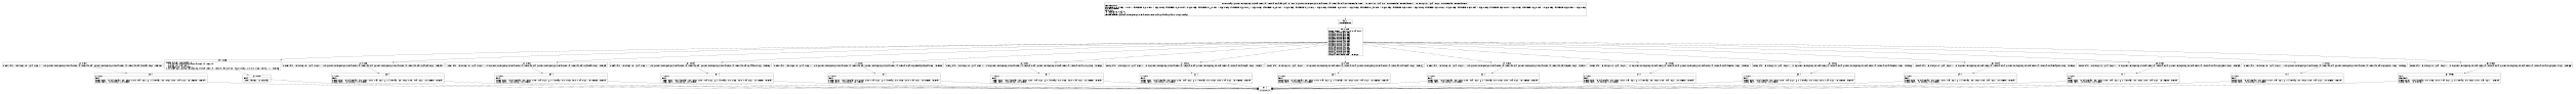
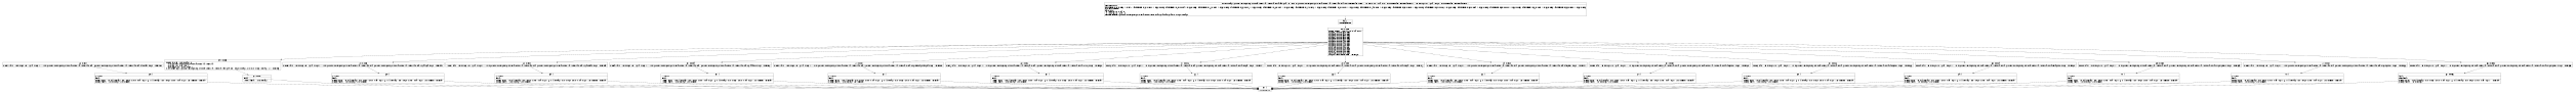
  digraph {
    fontname="DejaVu Sans Mono"
    node [fontname="DejaVu Sans Mono" shape=record]
    edge [fontname="DejaVu Sans Mono"]
    n1 [label="{36\:\ ?|MTH_ENTER_BLOCK\l}"]
    n2 [label="{38\:\ 0x0000|0x0000: SWITCH  (r2 I:?? A[D('type' int)])\l case 304: goto B:55:0x0032\l case 305: goto B:54:0x002f\l case 306: goto B:53:0x002c\l case 307: goto B:52:0x0029\l case 308: goto B:51:0x0026\l case 309: goto B:50:0x0023\l case 310: goto B:49:0x0020\l case 311: goto B:48:0x001d\l case 312: goto B:47:0x001a\l case 315: goto B:46:0x0017\l case 403: goto B:45:0x0014\l case 416: goto B:44:0x0111\l case 423: goto B:43:0x000e\l case 424: goto B:42:0x000b\l case 425: goto B:41:0x0008\l default: goto B:39:0x0003  (LINE:148)\l}"]
    n3 [label="{39\:\ 0x0003|0x0003: INVOKE  (r0 I:boolean) = \l  (r1 I:androidx.constraintlayout.core.motion.key.MotionKey)\l  (r2 I:int A[D('type' int)])\l  (r3 I:float A[D('value' float)])\l type: SUPER call: androidx.constraintlayout.core.motion.key.MotionKey.setValue(int, float):boolean A[MD:(int, float):boolean (m)] (LINE:195)\l}"]
    n4 [label="{41\:\ 0x0008|0x0008: IPUT  (r3 I:float A[D('value' float)]), (r1 I:androidx.constraintlayout.core.motion.key.MotionKeyCycle) androidx.constraintlayout.core.motion.key.MotionKeyCycle.mWavePhase float  (LINE:192)\l}"]
    n5 [label="{42\:\ 0x000b|0x000b: IPUT  (r3 I:float A[D('value' float)]), (r1 I:androidx.constraintlayout.core.motion.key.MotionKeyCycle) androidx.constraintlayout.core.motion.key.MotionKeyCycle.mWaveOffset float  (LINE:189)\l}"]
    n6 [label="{43\:\ 0x000e|0x000e: IPUT  (r3 I:float A[D('value' float)]), (r1 I:androidx.constraintlayout.core.motion.key.MotionKeyCycle) androidx.constraintlayout.core.motion.key.MotionKeyCycle.mWavePeriod float  (LINE:186)\l}"]
    n7 [label="{44\:\ 0x0011|0x0011: IPUT  (r3 I:float A[D('value' float)]), (r1 I:androidx.constraintlayout.core.motion.key.MotionKeyCycle) androidx.constraintlayout.core.motion.key.MotionKeyCycle.mTransitionPathRotate float  (LINE:183)\l}"]
    n8 [label="{45\:\ 0x0014|0x0014: IPUT  (r3 I:float A[D('value' float)]), (r1 I:androidx.constraintlayout.core.motion.key.MotionKeyCycle) androidx.constraintlayout.core.motion.key.MotionKeyCycle.mAlpha float  (LINE:150)\l}"]
    n9 [label="{47\:\ 0x001a|0x001a: IPUT  (r3 I:float A[D('value' float)]), (r1 I:androidx.constraintlayout.core.motion.key.MotionKeyCycle) androidx.constraintlayout.core.motion.key.MotionKeyCycle.mScaleY float  (LINE:177)\l}"]
    n10 [label="{48\:\ 0x001d|0x001d: IPUT  (r3 I:float A[D('value' float)]), (r1 I:androidx.constraintlayout.core.motion.key.MotionKeyCycle) androidx.constraintlayout.core.motion.key.MotionKeyCycle.mScaleX float  (LINE:174)\l}"]
    n11 [label="{49\:\ 0x0020|0x0020: IPUT  (r3 I:float A[D('value' float)]), (r1 I:androidx.constraintlayout.core.motion.key.MotionKeyCycle) androidx.constraintlayout.core.motion.key.MotionKeyCycle.mRotation float  (LINE:171)\l}"]
    n12 [label="{50\:\ 0x0023|0x0023: IPUT  (r3 I:float A[D('value' float)]), (r1 I:androidx.constraintlayout.core.motion.key.MotionKeyCycle) androidx.constraintlayout.core.motion.key.MotionKeyCycle.mRotationY float  (LINE:168)\l}"]
    n13 [label="{51\:\ 0x0026|0x0026: IPUT  (r3 I:float A[D('value' float)]), (r1 I:androidx.constraintlayout.core.motion.key.MotionKeyCycle) androidx.constraintlayout.core.motion.key.MotionKeyCycle.mRotationX float  (LINE:165)\l}"]
    n14 [label="{52\:\ 0x0029|0x0029: IPUT  (r3 I:float A[D('value' float)]), (r1 I:androidx.constraintlayout.core.motion.key.MotionKeyCycle) androidx.constraintlayout.core.motion.key.MotionKeyCycle.mElevation float  (LINE:162)\l}"]
    n15 [label="{53\:\ 0x002c|0x002c: IPUT  (r3 I:float A[D('value' float)]), (r1 I:androidx.constraintlayout.core.motion.key.MotionKeyCycle) androidx.constraintlayout.core.motion.key.MotionKeyCycle.mTranslationZ float  (LINE:159)\l}"]
    n16 [label="{54\:\ 0x002f|0x002f: IPUT  (r3 I:float A[D('value' float)]), (r1 I:androidx.constraintlayout.core.motion.key.MotionKeyCycle) androidx.constraintlayout.core.motion.key.MotionKeyCycle.mTranslationY float  (LINE:156)\l}"]
    n17 [label="{55\:\ 0x0032|0x0032: IPUT  (r3 I:float A[D('value' float)]), (r1 I:androidx.constraintlayout.core.motion.key.MotionKeyCycle) androidx.constraintlayout.core.motion.key.MotionKeyCycle.mTranslationX float  (LINE:153)\l}"]
-   n18 [label="{40\:\ 0x0007|RETURN\l|0x0007: ARGUMENT  (r0 I:boolean) \l}"]
+   n18 [label="{40\:\ 0x0007|RETURN\l|0x0007: RETURN  (r0 I:boolean) \l}"]
    n19 [label="{58\:\ ?|SYNTHETIC\lRETURN\l|0x0035: CONST  (r0 I:??[boolean, int, float, short, byte, char]) = (1 ??[boolean, int, float, short, byte, char]) A[SYNTHETIC] (LINE:197)\l0x0036: RETURN  (r0 I:boolean) A[SYNTHETIC]\l}"]
    n20 [label="{59\:\ ?|SYNTHETIC\lRETURN\l|0x0035: CONST  (r0 I:??[boolean, int, float, short, byte, char]) = (1 ??[boolean, int, float, short, byte, char]) A[SYNTHETIC] (LINE:197)\l0x0036: RETURN  (r0 I:boolean) A[SYNTHETIC]\l}"]
    n21 [label="{60\:\ ?|SYNTHETIC\lRETURN\l|0x0035: CONST  (r0 I:??[boolean, int, float, short, byte, char]) = (1 ??[boolean, int, float, short, byte, char]) A[SYNTHETIC] (LINE:197)\l0x0036: RETURN  (r0 I:boolean) A[SYNTHETIC]\l}"]
    n22 [label="{61\:\ ?|SYNTHETIC\lRETURN\l|0x0035: CONST  (r0 I:??[boolean, int, float, short, byte, char]) = (1 ??[boolean, int, float, short, byte, char]) A[SYNTHETIC] (LINE:197)\l0x0036: RETURN  (r0 I:boolean) A[SYNTHETIC]\l}"]
    n23 [label="{62\:\ ?|SYNTHETIC\lRETURN\l|0x0035: CONST  (r0 I:??[boolean, int, float, short, byte, char]) = (1 ??[boolean, int, float, short, byte, char]) A[SYNTHETIC] (LINE:197)\l0x0036: RETURN  (r0 I:boolean) A[SYNTHETIC]\l}"]
    n24 [label="{46\:\ 0x0017|0x0017: IPUT  (r3 I:float A[D('value' float)]), (r1 I:androidx.constraintlayout.core.motion.key.MotionKeyCycle) androidx.constraintlayout.core.motion.key.MotionKeyCycle.mProgress float  (LINE:180)\l}"]
    n25 [label="{63\:\ ?|SYNTHETIC\lRETURN\l|0x0035: CONST  (r0 I:??[boolean, int, float, short, byte, char]) = (1 ??[boolean, int, float, short, byte, char]) A[SYNTHETIC] (LINE:197)\l0x0036: RETURN  (r0 I:boolean) A[SYNTHETIC]\l}"]
    n26 [label="{64\:\ ?|SYNTHETIC\lRETURN\l|0x0035: CONST  (r0 I:??[boolean, int, float, short, byte, char]) = (1 ??[boolean, int, float, short, byte, char]) A[SYNTHETIC] (LINE:197)\l0x0036: RETURN  (r0 I:boolean) A[SYNTHETIC]\l}"]
    n27 [label="{65\:\ ?|SYNTHETIC\lRETURN\l|0x0035: CONST  (r0 I:??[boolean, int, float, short, byte, char]) = (1 ??[boolean, int, float, short, byte, char]) A[SYNTHETIC] (LINE:197)\l0x0036: RETURN  (r0 I:boolean) A[SYNTHETIC]\l}"]
    n28 [label="{66\:\ ?|SYNTHETIC\lRETURN\l|0x0035: CONST  (r0 I:??[boolean, int, float, short, byte, char]) = (1 ??[boolean, int, float, short, byte, char]) A[SYNTHETIC] (LINE:197)\l0x0036: RETURN  (r0 I:boolean) A[SYNTHETIC]\l}"]
    n29 [label="{67\:\ ?|SYNTHETIC\lRETURN\l|0x0035: CONST  (r0 I:??[boolean, int, float, short, byte, char]) = (1 ??[boolean, int, float, short, byte, char]) A[SYNTHETIC] (LINE:197)\l0x0036: RETURN  (r0 I:boolean) A[SYNTHETIC]\l}"]
    n30 [label="{68\:\ ?|SYNTHETIC\lRETURN\l|0x0035: CONST  (r0 I:??[boolean, int, float, short, byte, char]) = (1 ??[boolean, int, float, short, byte, char]) A[SYNTHETIC] (LINE:197)\l0x0036: RETURN  (r0 I:boolean) A[SYNTHETIC]\l}"]
    n31 [label="{69\:\ ?|SYNTHETIC\lRETURN\l|0x0035: CONST  (r0 I:??[boolean, int, float, short, byte, char]) = (1 ??[boolean, int, float, short, byte, char]) A[SYNTHETIC] (LINE:197)\l0x0036: RETURN  (r0 I:boolean) A[SYNTHETIC]\l}"]
    n32 [label="{70\:\ ?|SYNTHETIC\lRETURN\l|0x0035: CONST  (r0 I:??[boolean, int, float, short, byte, char]) = (1 ??[boolean, int, float, short, byte, char]) A[SYNTHETIC] (LINE:197)\l0x0036: RETURN  (r0 I:boolean) A[SYNTHETIC]\l}"]
    n33 [label="{71\:\ ?|SYNTHETIC\lRETURN\l|0x0035: CONST  (r0 I:??[boolean, int, float, short, byte, char]) = (1 ??[boolean, int, float, short, byte, char]) A[SYNTHETIC] (LINE:197)\l0x0036: RETURN  (r0 I:boolean) A[SYNTHETIC]\l}"]
    n34 [label="{56\:\ 0x0035|RETURN\lORIG_RETURN\l|0x0035: CONST  (r0 I:??[boolean, int, float, short, byte, char]) = (1 ??[boolean, int, float, short, byte, char])  (LINE:197)\l0x0036: RETURN  (r0 I:boolean) \l}"]
    n35 [label="{37\:\ ?|MTH_EXIT_BLOCK\l}"]
    n36 [label="{public boolean androidx.constraintlayout.core.motion.key.MotionKeyCycle.setValue((r1 'this' I:androidx.constraintlayout.core.motion.key.MotionKeyCycle A[IMMUTABLE_TYPE, THIS]), (r2 I:int A[D('type' int), IMMUTABLE_TYPE, METHOD_ARGUMENT]), (r3 I:float A[D('value' float), IMMUTABLE_TYPE, METHOD_ARGUMENT]))  | USE_LINES_HINTS\lCROSS_EDGE: B:57:0x0036 \-\> B:37:?, CROSS_EDGE: B:42:0x000b \-\> B:56:0x0035, CROSS_EDGE: B:43:0x000e \-\> B:56:0x0035, CROSS_EDGE: B:44:0x0011 \-\> B:56:0x0035, CROSS_EDGE: B:45:0x0014 \-\> B:56:0x0035, CROSS_EDGE: B:46:0x0017 \-\> B:56:0x0035, CROSS_EDGE: B:47:0x001a \-\> B:56:0x0035, CROSS_EDGE: B:48:0x001d \-\> B:56:0x0035, CROSS_EDGE: B:49:0x0020 \-\> B:56:0x0035, CROSS_EDGE: B:50:0x0023 \-\> B:56:0x0035, CROSS_EDGE: B:51:0x0026 \-\> B:56:0x0035, CROSS_EDGE: B:52:0x0029 \-\> B:56:0x0035, CROSS_EDGE: B:53:0x002c \-\> B:56:0x0035, CROSS_EDGE: B:54:0x002f \-\> B:56:0x0035, CROSS_EDGE: B:55:0x0032 \-\> B:56:0x0035\lINLINE_NOT_NEEDED\lDebug Info:\l  \-1 \-0x0075: r2 'type' I\l  \-1 \-0x0075: r3 'value' F\lMETHOD_OVERRIDE: [androidx.constraintlayout.core.motion.utils.TypedValues.setValue(int, float):boolean]\l}"]
    n1 -> n2
    n2 -> n3
    n2 -> n4
    n2 -> n5
    n2 -> n6
    n2 -> n7
    n2 -> n8
    n2 -> n9
    n2 -> n10
    n2 -> n11
    n2 -> n12
    n2 -> n13
    n2 -> n14
    n2 -> n15
    n2 -> n16
    n2 -> n17
    n3 -> n18
    n4 -> n19
    n5 -> n20
    n6 -> n21
    n7 -> n22
    n8 -> n23
    n9 -> n26
    n10 -> n27
    n11 -> n28
    n12 -> n29
    n13 -> n30
    n14 -> n31
    n15 -> n32
    n16 -> n33
    n17 -> n34
    n18 -> n35
    n19 -> n35
    n20 -> n35
    n21 -> n35
    n22 -> n35
    n23 -> n35
    n24 -> n25
    n25 -> n35
    n26 -> n35
    n27 -> n35
    n28 -> n35
    n29 -> n35
    n30 -> n35
    n31 -> n35
    n32 -> n35
    n33 -> n35
    n34 -> n35
    n36 -> n1
  }
